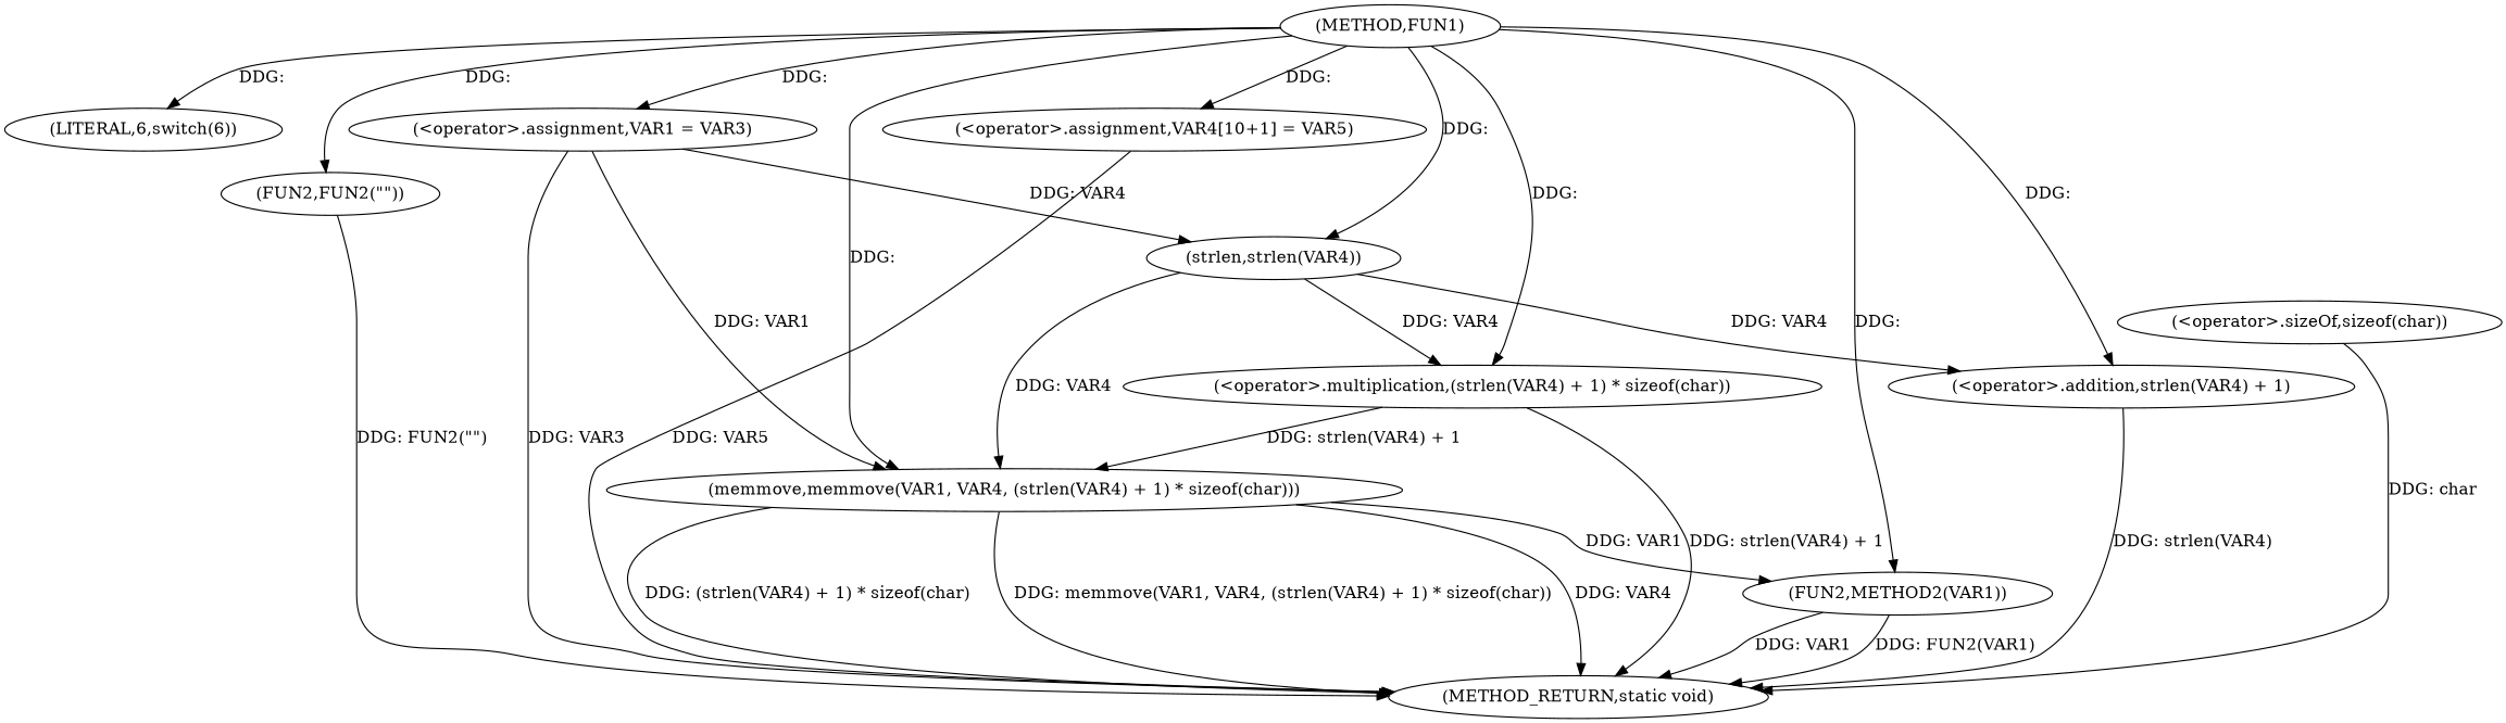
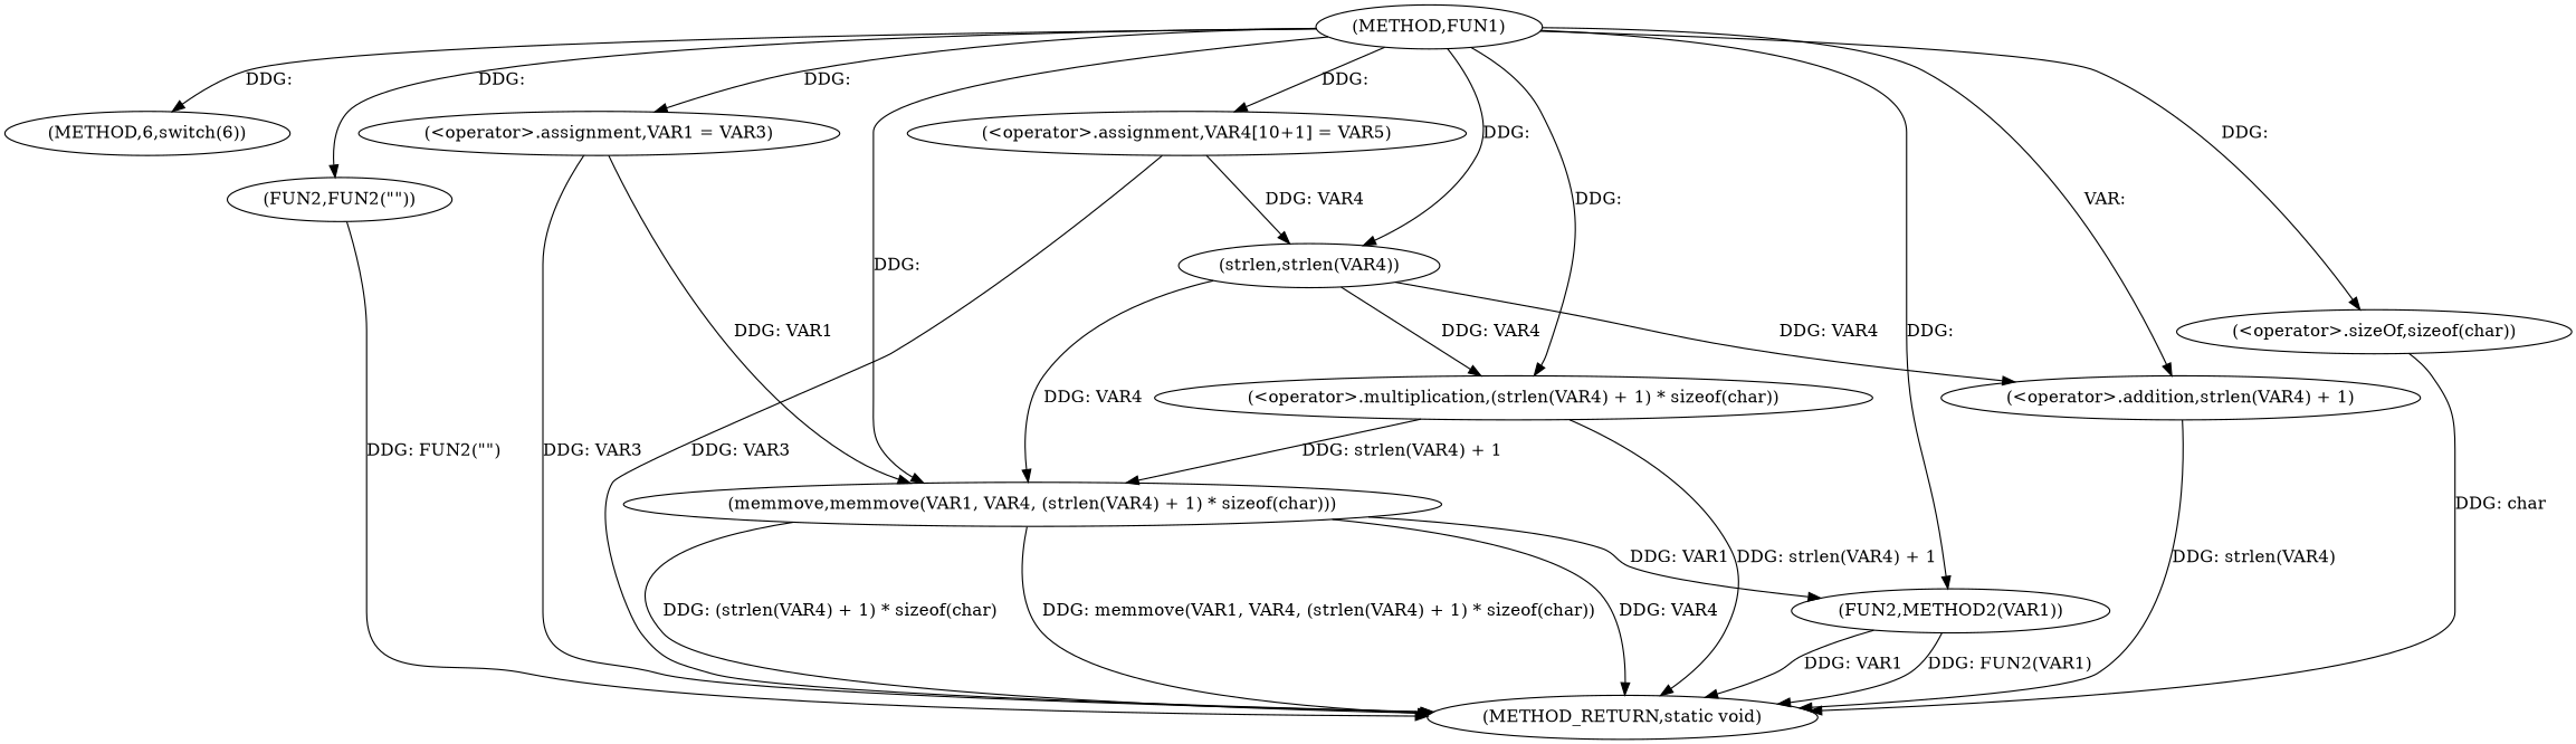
  digraph {
    n1 [label="(METHOD,FUN1)"]
-   n2 [label="(LITERAL,6,switch(6))"]
+   n2 [label="(METHOD,6,switch(6))"]
    n3 [label="(<operator>.assignment,VAR1 = VAR3)"]
    n4 [label="(FUN2,FUN2(\"\"))"]
    n5 [label="(<operator>.assignment,VAR4[10+1] = VAR5)"]
    n6 [label="(memmove,memmove(VAR1, VAR4, (strlen(VAR4) + 1) * sizeof(char)))"]
    n7 [label="(<operator>.multiplication,(strlen(VAR4) + 1) * sizeof(char))"]
    n8 [label="(<operator>.addition,strlen(VAR4) + 1)"]
    n9 [label="(strlen,strlen(VAR4))"]
    n10 [label="(<operator>.sizeOf,sizeof(char))"]
    n11 [label="(FUN2,METHOD2(VAR1))"]
    n12 [label="(METHOD_RETURN,static void)"]
    n1 -> n2 [label="DDG: "]
    n1 -> n3 [label="DDG: "]
    n1 -> n4 [label="DDG: "]
    n1 -> n5 [label="DDG: "]
    n1 -> n6 [label="DDG: "]
    n1 -> n7 [label="DDG: "]
-   n1 -> n8 [label="DDG: "]
+   n1 -> n8 [label="VAR: "]
    n1 -> n9 [label="DDG: "]
+   n1 -> n10 [label="DDG: "]
    n1 -> n11 [label="DDG: "]
    n3 -> n6 [label="DDG: VAR1"]
    n3 -> n12 [label="DDG: VAR3"]
    n4 -> n12 [label="DDG: FUN2(\"\")"]
-   n3 -> n9 [label="DDG: VAR4"]
-   n5 -> n12 [label="DDG: VAR5"]
+   n5 -> n9 [label="DDG: VAR4"]
+   n5 -> n12 [label="DDG: VAR3"]
    n6 -> n11 [label="DDG: VAR1"]
    n6 -> n12 [label="DDG: (strlen(VAR4) + 1) * sizeof(char)"]
    n6 -> n12 [label="DDG: memmove(VAR1, VAR4, (strlen(VAR4) + 1) * sizeof(char))"]
    n6 -> n12 [label="DDG: VAR4"]
    n7 -> n6 [label="DDG: strlen(VAR4) + 1"]
    n7 -> n12 [label="DDG: strlen(VAR4) + 1"]
    n8 -> n12 [label="DDG: strlen(VAR4)"]
    n9 -> n6 [label="DDG: VAR4"]
    n9 -> n7 [label="DDG: VAR4"]
    n9 -> n8 [label="DDG: VAR4"]
    n10 -> n12 [label="DDG: char"]
    n11 -> n12 [label="DDG: FUN2(VAR1)"]
    n11 -> n12 [label="DDG: VAR1"]
  }
